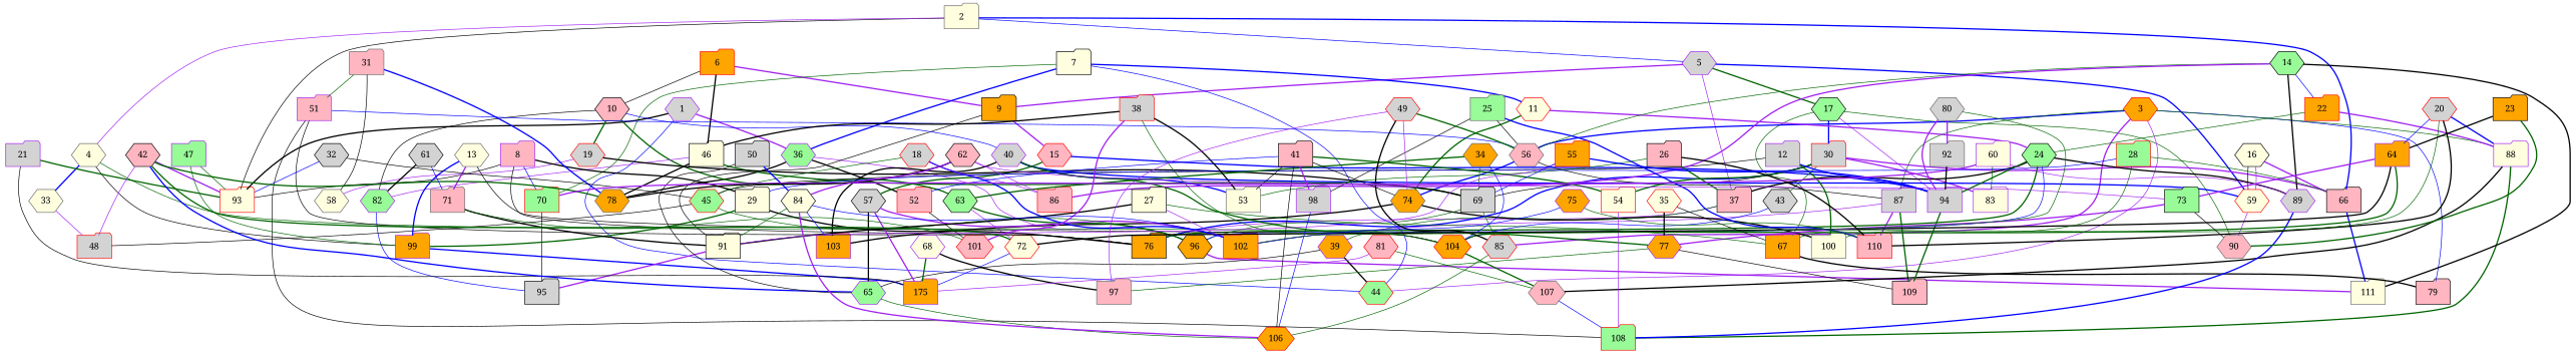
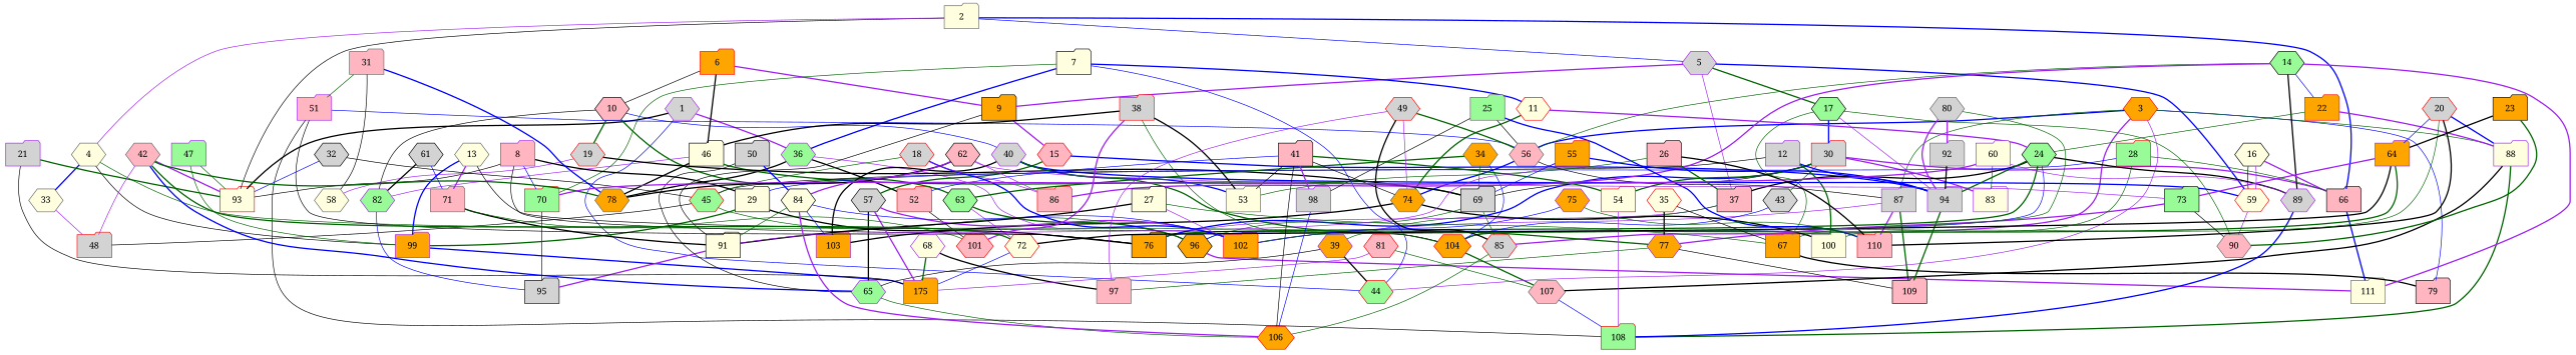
  graph {
    fontname="Noto Serif"
    node [color=red fillcolor=lightgrey fontname="Noto Serif" shape=folder style=filled]
    edge [color=black fontname="Noto Serif" style=bold]
    1 [color=purple shape=hexagon]
    36 [color=purple fillcolor=palegreen shape=hexagon]
    44 [fillcolor=palegreen shape=hexagon]
    93 [fillcolor=lightyellow]
    96 [color=black fillcolor=orange shape=hexagon]
    78 [color=gray40 fillcolor=orange shape=hexagon]
    52 [fillcolor=lightpink]
    2 [color=gray40 fillcolor=lightyellow]
    4 [color=gray40 fillcolor=lightyellow shape=hexagon]
    5 [color=purple shape=hexagon]
    66 [color=black fillcolor=lightpink]
    33 [color=gray40 fillcolor=lightyellow shape=hexagon]
    99 [color=purple fillcolor=orange]
    104 [fillcolor=orange shape=hexagon]
    9 [color=black fillcolor=orange]
    17 [color=black fillcolor=palegreen shape=hexagon]
    37 [color=black fillcolor=lightpink]
    59 [fillcolor=lightyellow shape=hexagon]
    111 [color=gray40 fillcolor=lightyellow]
    3 [fillcolor=orange shape=hexagon]
    56 [color=gray40 fillcolor=lightpink shape=hexagon]
    79 [color=black fillcolor=lightpink]
    85 [shape=hexagon]
    87 [color=purple]
    88 [color=purple fillcolor=lightyellow]
    74 [color=gray40 fillcolor=orange shape=hexagon]
    106 [fillcolor=orange shape=hexagon]
    102 [fillcolor=orange]
    110 [fillcolor=lightpink]
    109 [color=black fillcolor=lightpink]
    108 [fillcolor=palegreen]
    107 [color=gray40 fillcolor=lightpink shape=hexagon]
    48
    n34 [color=purple fillcolor=orange label=175]
    15 [fillcolor=lightpink shape=hexagon]
    91 [color=black fillcolor=lightyellow]
    94 [color=purple]
    30
    67 [fillcolor=orange]
    90 [color=gray40 fillcolor=lightpink shape=hexagon]
    76 [color=black fillcolor=orange]
    39 [color=purple fillcolor=orange shape=hexagon]
    6 [fillcolor=orange]
    10 [color=black fillcolor=lightpink shape=hexagon]
    46 [color=black fillcolor=lightyellow]
    19 [shape=hexagon]
    40 [color=purple shape=hexagon]
    63 [color=black fillcolor=palegreen shape=hexagon]
    82 [color=purple fillcolor=palegreen shape=hexagon]
    69 [color=black]
    7 [color=black fillcolor=lightyellow]
    11 [fillcolor=lightyellow shape=hexagon]
    70 [fillcolor=palegreen]
    24 [color=black fillcolor=palegreen shape=hexagon]
    95 [color=black]
    8 [color=purple fillcolor=lightpink]
    29 [color=black fillcolor=lightyellow]
    57 [color=black shape=hexagon]
    58 [color=gray40 fillcolor=lightyellow shape=hexagon]
    53 [color=gray40 fillcolor=lightyellow]
    77 [color=purple fillcolor=orange shape=hexagon]
    103 [color=purple fillcolor=orange]
    72 [fillcolor=lightyellow shape=hexagon]
    89 [color=purple shape=hexagon]
    100 [color=gray40 fillcolor=lightyellow]
    12 [color=purple]
    45 [fillcolor=palegreen shape=hexagon]
    13 [color=gray40 fillcolor=lightyellow shape=hexagon]
    71 [color=gray40 fillcolor=lightpink]
    101 [fillcolor=lightpink shape=hexagon]
    14 [color=black fillcolor=palegreen shape=hexagon]
    22 [fillcolor=orange]
    86 [fillcolor=lightpink]
    65 [color=purple fillcolor=palegreen shape=hexagon]
    16 [color=black fillcolor=lightyellow shape=hexagon]
    43 [color=black shape=hexagon]
    54 [fillcolor=lightyellow]
    83 [color=purple fillcolor=lightyellow]
    18 [shape=hexagon]
    20 [shape=hexagon]
    64 [color=purple fillcolor=orange]
    73 [color=black fillcolor=palegreen]
    21 [color=purple]
    23 [color=black fillcolor=orange]
    25 [color=gray40 fillcolor=palegreen]
    98 [color=purple]
    26 [color=black fillcolor=lightpink]
    27 [color=black fillcolor=lightyellow]
    28 [fillcolor=palegreen]
    31 [color=gray40 fillcolor=lightpink]
    51 [color=purple fillcolor=lightpink]
    32 [color=black shape=hexagon]
    34 [color=gray40 fillcolor=orange shape=hexagon]
    35 [fillcolor=lightyellow shape=hexagon]
    97 [color=gray40 fillcolor=lightpink]
    38
    41 [color=black fillcolor=lightpink]
-   42 [color=black fillcolor=lightpink shape=hexagon]
+   42 [color=gray40 fillcolor=lightpink shape=hexagon]
    47 [color=purple fillcolor=palegreen]
    49 [shape=hexagon]
    50 [color=black]
    84 [color=black fillcolor=lightyellow shape=hexagon]
    55 [fillcolor=orange]
    60 [color=purple fillcolor=lightyellow]
    61 [color=black shape=hexagon]
    62 [color=black fillcolor=lightpink shape=hexagon]
    68 [color=purple fillcolor=lightyellow shape=hexagon]
    75 [color=purple fillcolor=orange shape=hexagon]
    80 [color=gray40 shape=hexagon]
    92 [color=gray40]
    81 [fillcolor=lightpink shape=hexagon]
    1 -- 36 [color=purple]
    1 -- 44 [color=blue style=solid]
    1 -- 93
    36 -- 96 [color=purple style=solid]
    36 -- 78
    36 -- 52
    96 -- 111 [color=purple]
    52 -- 101 [style=solid]
    2 -- 93 [style=solid]
    2 -- 4 [color=purple style=solid]
    2 -- 5 [color=blue style=solid]
    2 -- 66 [color=blue]
    4 -- 33 [color=blue]
    4 -- 99 [style=solid]
    4 -- 104 [color=darkgreen style=solid]
    5 -- 9 [color=purple]
    5 -- 17 [color=darkgreen]
    5 -- 37 [color=purple style=solid]
    5 -- 59 [color=blue]
    66 -- 111 [color=blue]
    33 -- 48 [color=purple style=solid]
    99 -- n34 [color=blue]
    104 -- 107 [color=darkgreen]
    9 -- 15 [color=purple]
    9 -- 91 [style=solid]
    17 -- 94 [color=purple style=solid]
    17 -- 30 [color=blue]
    17 -- 67 [color=darkgreen style=solid]
    17 -- 90 [color=darkgreen style=solid]
    37 -- 76 [color=purple style=solid]
    37 -- 39 [color=darkgreen style=solid]
    59 -- 90 [color=purple style=solid]
    3 -- 44 [color=purple style=solid]
    3 -- 56 [color=blue]
    3 -- 79 [color=blue style=solid]
    3 -- 85 [color=purple]
    3 -- 87 [color=darkgreen style=solid]
    3 -- 88 [color=darkgreen style=solid]
    56 -- 87 [style=solid]
    56 -- 74 [color=blue]
    85 -- 106 [color=darkgreen style=solid]
    87 -- 102 [color=purple style=solid]
    87 -- 110 [color=purple]
    87 -- 109 [color=darkgreen]
    88 -- 108 [color=darkgreen]
    88 -- 107
    74 -- 103
    74 -- 100
    107 -- 108 [color=blue style=solid]
    15 -- 94 [color=blue]
    15 -- 57 [color=darkgreen]
    91 -- 95 [color=purple]
    94 -- 109 [color=darkgreen]
    30 -- 66 [color=purple]
    30 -- 76 [color=blue]
    30 -- 69 [style=solid]
    30 -- 43 [color=darkgreen style=solid]
    30 -- 54 [color=darkgreen]
    30 -- 83 [color=purple]
    67 -- 79
    39 -- 44
    39 -- 65 [style=solid]
    6 -- 9 [color=purple]
    6 -- 10 [style=solid]
    6 -- 46
    10 -- 19 [color=darkgreen]
    10 -- 40 [color=blue style=solid]
    10 -- 63 [color=darkgreen]
    10 -- 82 [style=solid]
    46 -- 78
    46 -- 82 [color=purple style=solid]
    46 -- 69 [color=darkgreen]
    19 -- 69
    19 -- 58 [color=purple style=solid]
    40 -- 59 [color=blue]
    40 -- 53 [color=blue]
    40 -- 77 [color=darkgreen]
    40 -- 103
    63 -- 96 [color=darkgreen]
    63 -- 72 [color=purple style=solid]
    82 -- 95 [color=blue style=solid]
    69 -- 96 [color=darkgreen style=solid]
    69 -- 85 [color=darkgreen style=solid]
    7 -- 36 [color=blue]
    7 -- 44 [color=blue style=solid]
    7 -- 11 [color=blue]
    7 -- 70 [color=darkgreen style=solid]
    11 -- 74 [color=darkgreen]
    11 -- 24 [color=purple]
    70 -- 95 [style=solid]
    24 -- 96 [color=blue style=solid]
    24 -- 37
    24 -- 94 [color=darkgreen]
    24 -- 76 [color=darkgreen]
    24 -- 89
    8 -- 93 [style=solid]
    8 -- 76 [style=solid]
    8 -- 70 [color=blue style=solid]
    8 -- 29
    29 -- 99 [color=darkgreen]
    29 -- 76
    57 -- 102 [color=purple]
    57 -- n34 [color=purple]
    57 -- 65
    77 -- 109 [style=solid]
    77 -- 97 [color=darkgreen style=solid]
    72 -- n34 [color=blue style=solid]
    89 -- 108 [color=blue]
    12 -- 94 [color=blue]
    12 -- 100 [color=darkgreen]
    12 -- 45 [style=solid]
    45 -- 96 [color=darkgreen style=solid]
    45 -- 48 [style=solid]
    13 -- 99 [color=blue]
    13 -- 104 [style=solid]
    13 -- 71 [color=purple]
    71 -- 91
    71 -- 101 [color=darkgreen style=solid]
-   14 -- 111
+   14 -- 111 [color=purple]
    14 -- 56 [color=darkgreen style=solid]
    14 -- 89
    14 -- 22 [color=blue style=solid]
    14 -- 86 [color=purple]
    22 -- 88 [color=purple]
    22 -- 24 [color=darkgreen style=solid]
    65 -- 106 [color=darkgreen style=solid]
    16 -- 66 [color=purple]
    16 -- 59 [style=solid]
    16 -- 59 [color=purple style=solid]
    43 -- 104 [color=blue style=solid]
    54 -- 108 [color=purple style=solid]
    18 -- 102 [color=blue]
    18 -- 45 [color=darkgreen style=solid]
    18 -- 86 [color=purple style=solid]
    20 -- 88 [color=blue]
    20 -- 110
    20 -- 100 [color=darkgreen style=solid]
    20 -- 64 [color=blue style=solid]
    64 -- 104 [color=darkgreen]
    64 -- 72
    64 -- 73 [color=purple]
    73 -- 90 [style=solid]
    73 -- 77 [color=purple]
    21 -- 93 [color=darkgreen]
    21 -- n34 [style=solid]
    23 -- 90 [color=darkgreen]
    23 -- 64
    25 -- 56 [style=solid]
    25 -- 110 [color=blue]
    25 -- 98 [style=solid]
    98 -- 106 [color=blue style=solid]
    26 -- 37 [color=darkgreen]
    26 -- 110
    26 -- 53 [color=darkgreen style=solid]
    27 -- 102 [color=purple style=solid]
    27 -- 91
    27 -- 67 [color=darkgreen style=solid]
    28 -- 66 [color=darkgreen style=solid]
    28 -- 67 [color=darkgreen style=solid]
    28 -- 29 [color=blue style=solid]
    31 -- 78 [color=blue]
    31 -- 58 [style=solid]
    31 -- 51 [color=darkgreen style=solid]
    51 -- 56 [color=blue style=solid]
    51 -- 108 [style=solid]
    51 -- 76 [style=solid]
    32 -- 93 [color=blue style=solid]
    32 -- 45 [style=solid]
    34 -- 104 [color=blue style=solid]
    34 -- 63 [color=darkgreen]
    34 -- 69 [color=darkgreen style=solid]
    35 -- 67 [style=solid]
    35 -- 77
    38 -- 104 [color=darkgreen style=solid]
    38 -- 46
    38 -- 53
    38 -- 101 [color=purple]
    41 -- 52 [color=blue style=solid]
    41 -- 74 [style=solid]
    41 -- 106 [style=solid]
    41 -- 53 [style=solid]
    41 -- 54 [color=darkgreen]
    41 -- 98 [color=purple]
    42 -- 93 [color=purple]
    42 -- 78 [color=darkgreen]
    42 -- 48 [color=purple style=solid]
    42 -- 72 [color=darkgreen]
    42 -- 65 [color=blue]
    47 -- 93 [color=darkgreen style=solid]
    47 -- 99 [color=darkgreen style=solid]
    49 -- 56 [color=darkgreen]
    49 -- 85
    49 -- 74 [color=purple style=solid]
    49 -- 97 [color=purple style=solid]
    50 -- 65 [style=solid]
    50 -- 84 [color=blue]
    84 -- 106 [color=purple]
    84 -- 102 [color=blue style=solid]
    84 -- 91 [color=darkgreen style=solid]
    84 -- 103 [color=blue style=solid]
    55 -- 91 [color=purple style=solid]
    55 -- 94 [color=blue]
    55 -- 69 [color=blue style=solid]
    60 -- 70 [color=purple]
    60 -- 89 [color=purple style=solid]
    60 -- 83 [color=darkgreen style=solid]
    61 -- 82
    61 -- 71 [color=blue style=solid]
    62 -- 78
    62 -- 86 [color=purple style=solid]
    62 -- 73 [color=purple style=solid]
    62 -- 84 [color=purple]
    68 -- n34 [color=darkgreen]
    68 -- 97
    75 -- 102 [color=blue style=solid]
    75 -- 110 [color=darkgreen style=solid]
    80 -- 102 [color=darkgreen style=solid]
    80 -- 94 [color=purple]
    80 -- 92 [color=purple]
    92 -- 94
    81 -- 107 [color=darkgreen style=solid]
    81 -- n34 [color=purple style=solid]
  }
